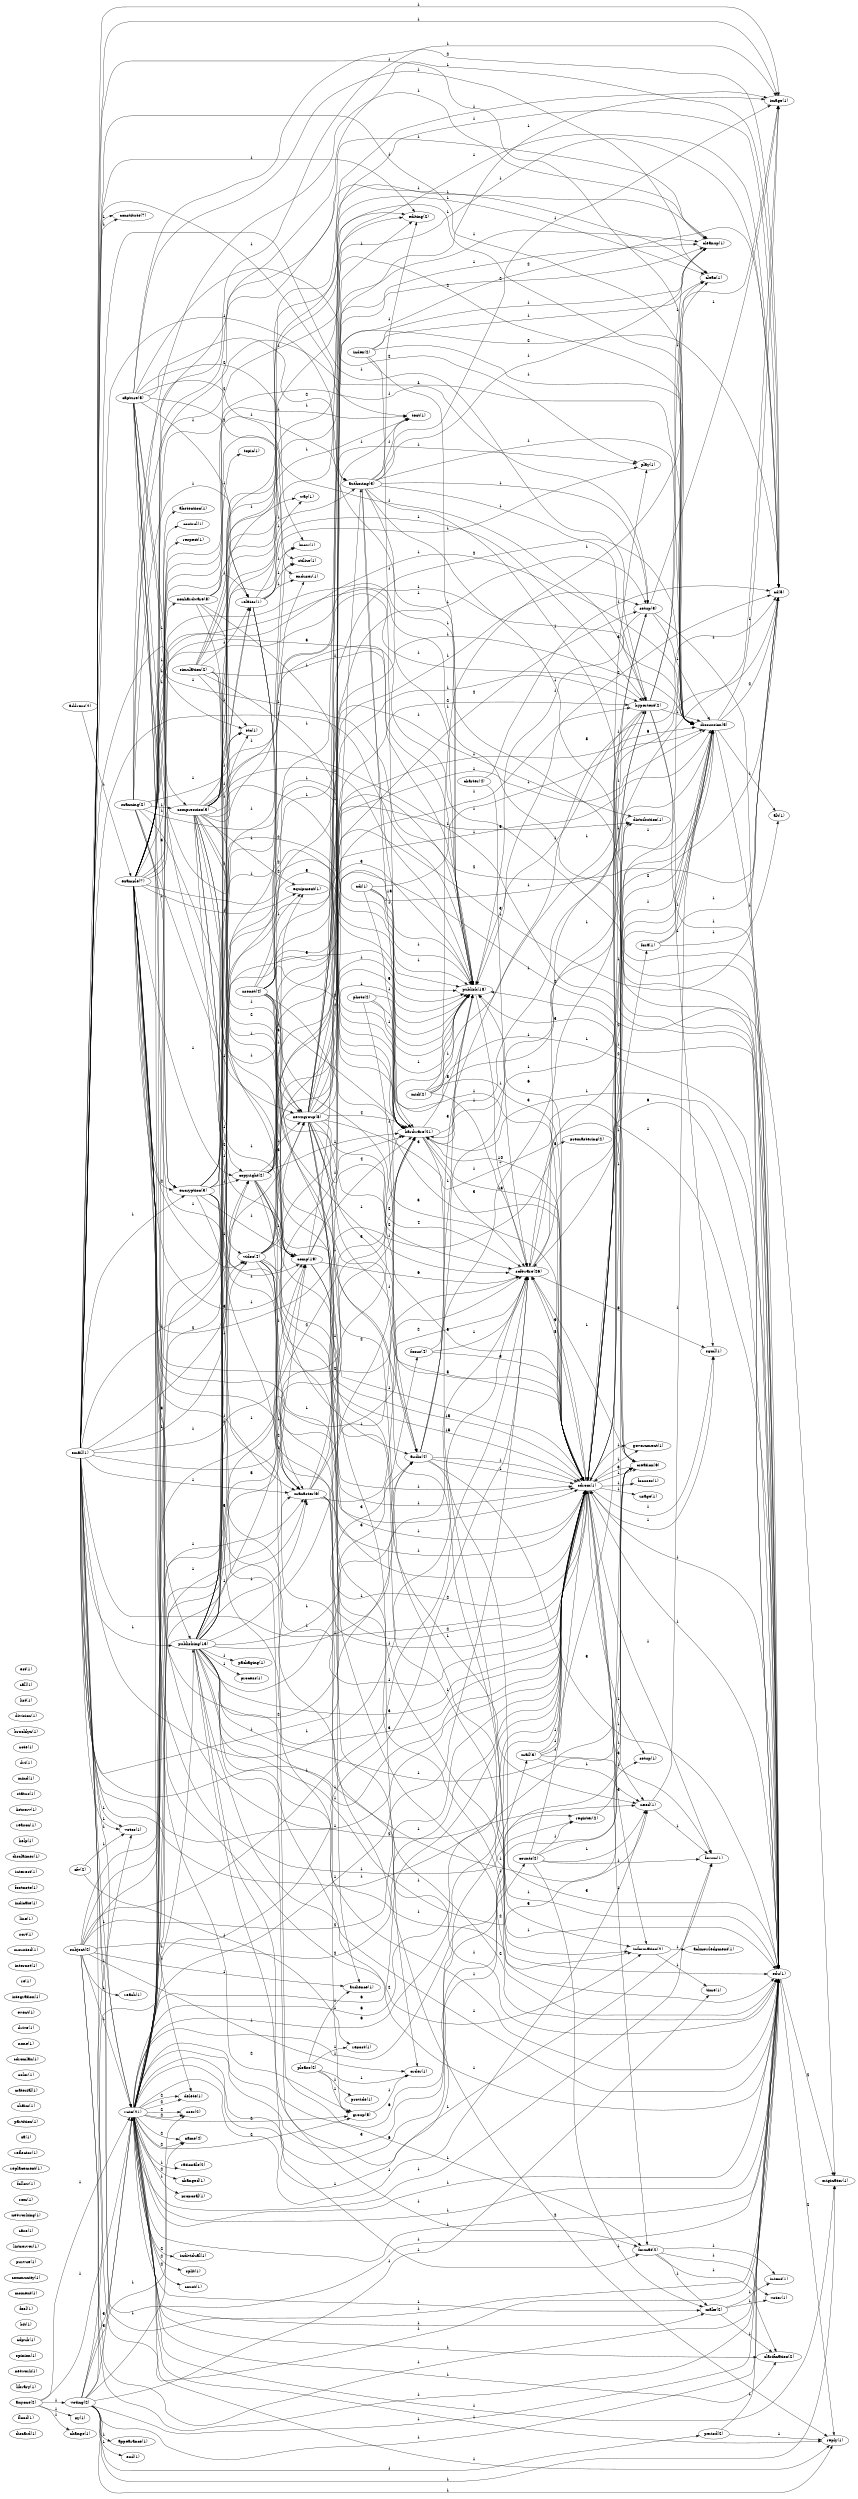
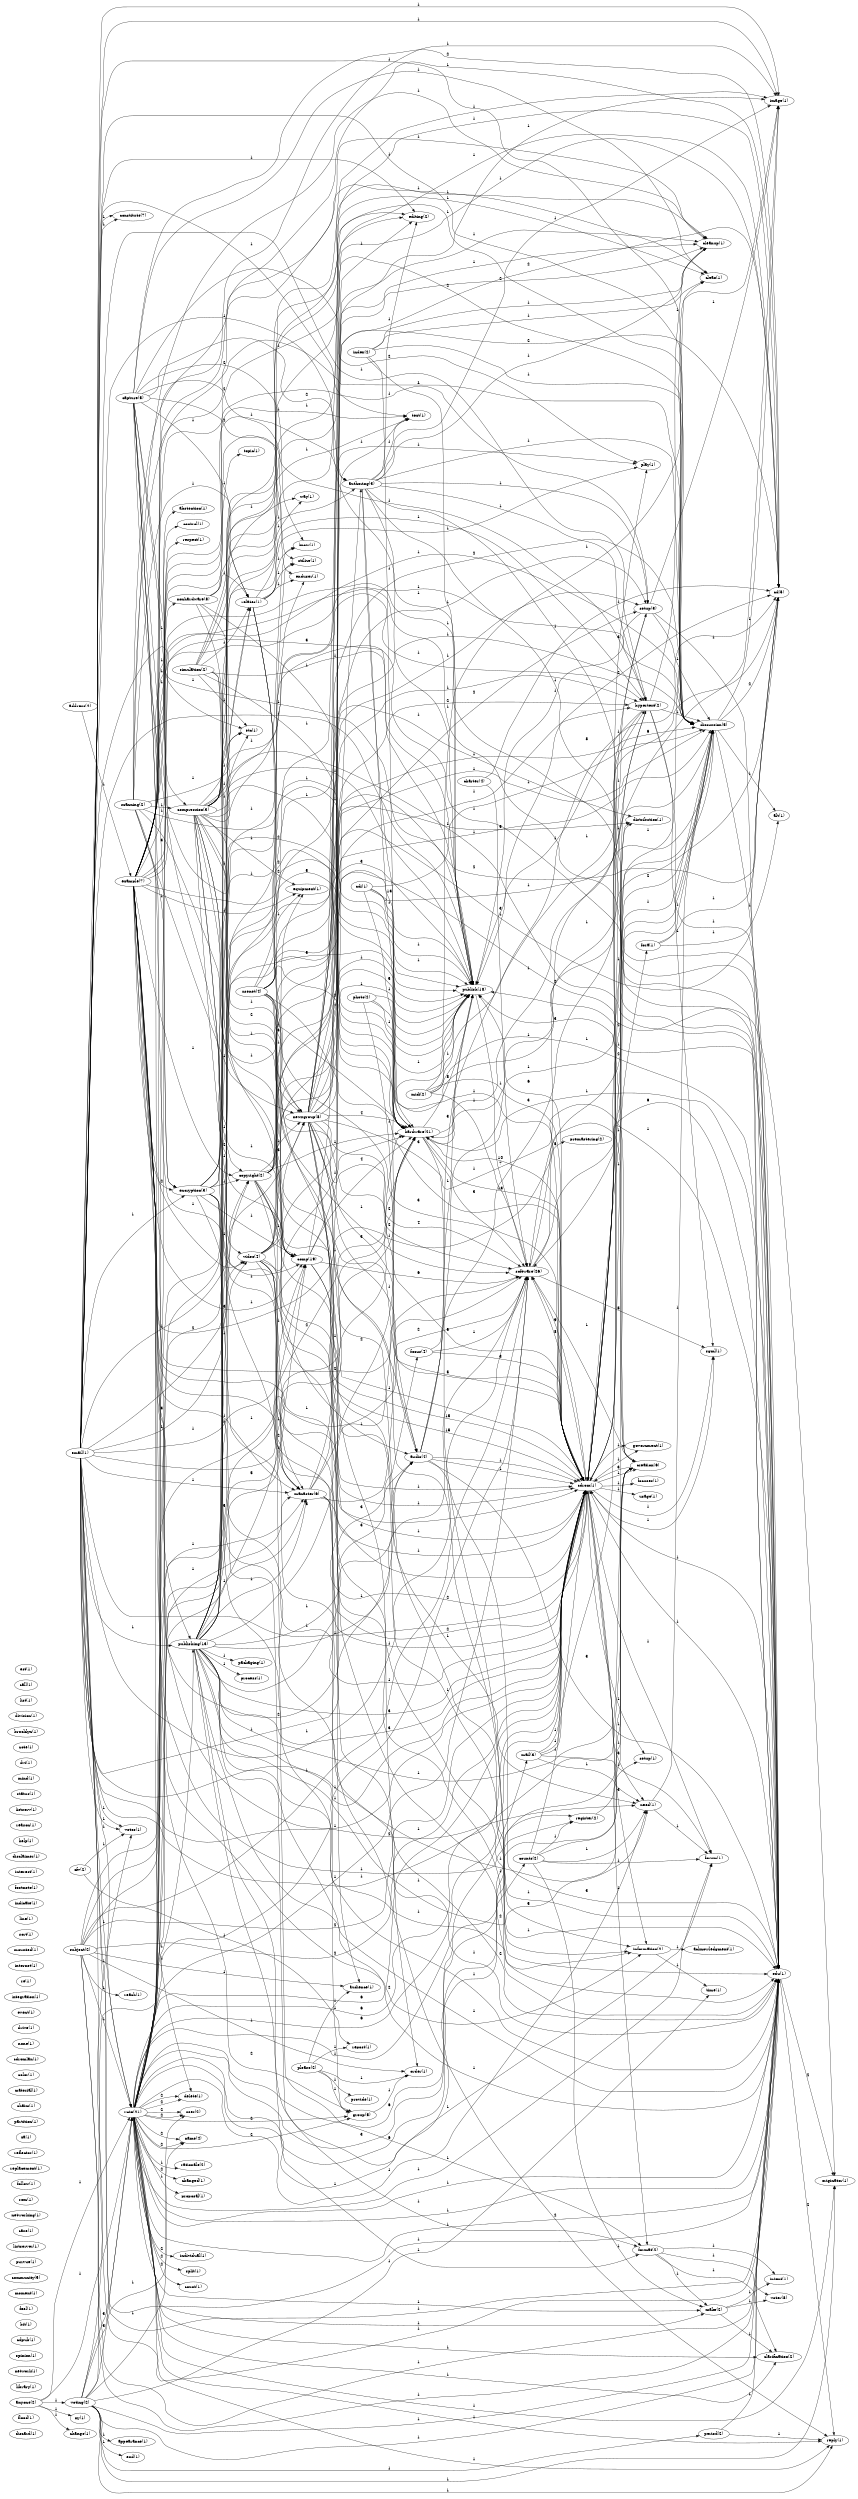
  digraph {
    rankdir=LR
    n1 [label="discard(1)"]
    n2 [label="flood(1)"]
    n3 [label="address(2)"]
    n4 [label="example(7)"]
    n5 [label="encryption(3)"]
    n6 [label="comp(19)"]
    n7 [label="audio(4)"]
    n8 [label="hardware(21)"]
    n9 [label="publish(18)"]
    n10 [label="cd(5)"]
    n11 [label="nonhardware(8)"]
    n12 [label="control(1)"]
    n13 [label="publishing(13)"]
    n14 [label="respect(1)"]
    n15 [label="copyright(2)"]
    n16 [label="video(4)"]
    n17 [label="manaster(6)"]
    n18 [label="equipment(1)"]
    n19 [label="cdrom(1)"]
    n20 [label="authoring(3)"]
    n21 [label="edu(1)"]
    n22 [label="editing(2)"]
    n23 [label="hypertext(2)"]
    n24 [label="register(2)"]
    n25 [label="abstention(1)"]
    n26 [label="delete(1)"]
    n27 [label="creation(6)"]
    n28 [label="text(1)"]
    n29 [label="cleanup(1)"]
    n30 [label="setup(3)"]
    n31 [label="group(5)"]
    n32 [label="software(26)"]
    n33 [label="image(1)"]
    n34 [label="relates(1)"]
    n35 [label="etc(1)"]
    n36 [label="information(2)"]
    n37 [label="distribution(1)"]
    n38 [label="format(2)"]
    n39 [label="way(1)"]
    n40 [label="topic(1)"]
    n41 [label="need(1)"]
    n42 [label="discussion(5)"]
    n43 [label="forum(1)"]
    n44 [label="know(1)"]
    n45 [label="utilize(1)"]
    n46 [label="enduser(1)"]
    n47 [label="play(1)"]
    n48 [label="packaging(1)"]
    n49 [label="process(1)"]
    n50 [label="setup(1)"]
    n51 [label="focus(4)"]
    n52 [label="newsgroup(8)"]
    n53 [label="originator(1)"]
    n54 [label="reply(1)"]
    n55 [label="clean(1)"]
    n56 [label="fora(1)"]
    n57 [label="focuses(1)"]
    n58 [label="usage(1)"]
    n59 [label="government(1)"]
    n60 [label="sgml(1)"]
    n61 [label="order(1)"]
    n62 [label="premastering(2)"]
    n63 [label="anyone(2)"]
    n64 [label="voting(2)"]
    n65 [label="vote(21)"]
    n66 [label="ny(1)"]
    n67 [label="change(1)"]
    n68 [label="votes(1)"]
    n69 [label="appearance(1)"]
    n70 [label="end(1)"]
    n71 [label="period(2)"]
    n72 [label="name(4)"]
    n73 [label="user(2)"]
    n74 [label="time(1)"]
    n75 [label="rationale(2)"]
    n76 [label="changed(1)"]
    n77 [label="proposal(1)"]
    n78 [label="individual(1)"]
    n79 [label="mail(3)"]
    n80 [label="split(1)"]
    n81 [label="counts(2)"]
    n82 [label="count(1)"]
    n83 [label="make(2)"]
    n84 [label="clarification(2)"]
    n85 [label="acknowledgment(1)"]
    n86 [label="alt(1)"]
    n87 [label="intent(1)"]
-   n88 [label="voter(1)"]
+   n88 [label="voter(8)"]
    n89 [label="library(1)"]
    n90 [label="network(1)"]
    n91 [label="opinion(1)"]
    n92 [label="capture(5)"]
    n93 [label="compression(3)"]
    n94 [label="audience(1)"]
    n95 [label="email(1)"]
    n96 [label="constitute(7)"]
    n97 [label="cdpub(1)"]
    n98 [label="scanning(2)"]
    n99 [label="bit(1)"]
    n100 [label="feel(1)"]
    n101 [label="moment(1)"]
-   n102 [label="community(1)"]
+   n102 [label="community(5)"]
    n103 [label="purvue(1)"]
    n104 [label="listserver(1)"]
    n105 [label="case(1)"]
    n106 [label="simulation(2)"]
    n107 [label="usenet(4)"]
    n108 [label="networking(1)"]
    n109 [label="rom(1)"]
    n110 [label="follow(1)"]
    n111 [label="replacement(1)"]
    n112 [label="reflector(1)"]
    n113 [label="xa(1)"]
    n114 [label="partition(1)"]
    n115 [label="subject(2)"]
    n116 [label="reach(1)"]
    n117 [label="chaim(1)"]
    n118 [label="material(1)"]
    n119 [label="color(1)"]
    n120 [label="cdromlan(1)"]
    n121 [label="none(1)"]
    n122 [label="drive(1)"]
    n123 [label="photo(2)"]
    n124 [label="please(2)"]
    n125 [label="provide(1)"]
    n126 [label="repost(1)"]
    n127 [label="index(2)"]
    n128 [label="event(1)"]
    n129 [label="cdi(1)"]
    n130 [label="integration(1)"]
    n131 [label="re(1)"]
    n132 [label="internet(1)"]
    n133 [label="mounted(1)"]
    n134 [label="sort(1)"]
    n135 [label="line(1)"]
    n136 [label="indicate(1)"]
    n137 [label="footnote(1)"]
    n138 [label="interest(1)"]
    n139 [label="disclaimer(1)"]
    n140 [label="midi(2)"]
    n141 [label="help(1)"]
    n142 [label="reason(1)"]
    n143 [label="listserv(1)"]
    n144 [label="status(1)"]
    n145 [label="charter(4)"]
    n146 [label="mind(1)"]
    n147 [label="dvi(1)"]
    n148 [label="note(1)"]
    n149 [label="cfv(2)"]
    n150 [label="brooklyn(1)"]
    n151 [label="division(1)"]
    n152 [label="list(1)"]
    n153 [label="call(1)"]
    n154 [label="est(1)"]
    n3 -> n4 [label=1]
    n4 -> n5 [label=2]
    n4 -> n6 [label=3]
    n4 -> n7 [label=2]
    n4 -> n8 [label=2]
    n4 -> n9 [label=3]
    n4 -> n10 [label=1]
    n4 -> n11 [label=1]
    n4 -> n12 [label=1]
    n4 -> n13 [label=3]
    n4 -> n14 [label=1]
    n4 -> n15 [label=1]
    n4 -> n16 [label=1]
    n4 -> n17 [label=1]
    n4 -> n18 [label=1]
    n4 -> n19 [label=3]
    n4 -> n19 [label=3]
    n4 -> n20 [label=1]
    n4 -> n21 [label=1]
    n4 -> n21 [label=1]
    n4 -> n22 [label=1]
    n4 -> n23 [label=1]
    n4 -> n24 [label=1]
    n4 -> n25 [label=1]
    n4 -> n26 [label=1]
    n4 -> n27 [label=1]
    n4 -> n28 [label=1]
    n4 -> n29 [label=1]
    n4 -> n30 [label=1]
    n4 -> n31 [label=2]
    n4 -> n32 [label=2]
    n4 -> n33 [label=1]
    n5 -> n6 [label=1]
    n5 -> n9 [label=1]
    n5 -> n10 [label=1]
    n5 -> n15 [label=1]
    n5 -> n17 [label=1]
    n5 -> n19 [label=1]
    n5 -> n19 [label=1]
    n5 -> n21 [label=1]
    n5 -> n21 [label=1]
    n5 -> n23 [label=1]
    n5 -> n34 [label=1]
    n5 -> n35 [label=1]
    n6 -> n8 [label=4]
    n6 -> n9 [label=13]
    n6 -> n10 [label=2]
    n6 -> n19 [label=15]
    n6 -> n19 [label=15]
    n6 -> n32 [label=6]
    n7 -> n9 [label=1]
    n7 -> n10 [label=1]
    n7 -> n19 [label=1]
    n7 -> n19 [label=1]
    n7 -> n21 [label=3]
    n7 -> n21 [label=3]
    n7 -> n23 [label=3]
    n8 -> n9 [label=8]
    n8 -> n10 [label=8]
    n8 -> n19 [label=13]
    n8 -> n32 [label=3]
    n8 -> n36 [label=5]
    n8 -> n37 [label=1]
    n9 -> n10 [label=2]
    n9 -> n32 [label=7]
    n11 -> n6 [label=1]
    n11 -> n8 [label=1]
    n11 -> n34 [label=1]
    n11 -> n38 [label=1]
    n11 -> n39 [label=1]
    n11 -> n40 [label=1]
    n13 -> n6 [label=5]
    n13 -> n7 [label=1]
    n13 -> n8 [label=3]
    n13 -> n10 [label=2]
    n13 -> n15 [label=1]
    n13 -> n16 [label=1]
    n13 -> n17 [label=1]
    n13 -> n19 [label=3]
    n13 -> n19 [label=3]
    n13 -> n21 [label=1]
    n13 -> n21 [label=1]
    n13 -> n27 [label=1]
    n13 -> n32 [label=1]
    n13 -> n36 [label=1]
    n13 -> n37 [label=1]
    n13 -> n38 [label=1]
    n13 -> n41 [label=1]
    n13 -> n42 [label=1]
    n13 -> n43 [label=1]
    n13 -> n44 [label=1]
    n13 -> n45 [label=1]
    n13 -> n46 [label=1]
    n13 -> n47 [label=1]
    n13 -> n48 [label=1]
    n13 -> n49 [label=1]
    n13 -> n50 [label=1]
    n13 -> n51 [label=1]
    n15 -> n8 [label=1]
    n15 -> n9 [label=1]
    n15 -> n17 [label=1]
    n15 -> n19 [label=1]
    n15 -> n19 [label=1]
    n15 -> n21 [label=1]
    n15 -> n21 [label=1]
    n15 -> n23 [label=1]
    n15 -> n29 [label=1]
    n15 -> n30 [label=1]
    n15 -> n37 [label=1]
    n15 -> n42 [label=1]
    n15 -> n52 [label=1]
    n16 -> n8 [label=1]
    n16 -> n9 [label=1]
    n16 -> n10 [label=1]
    n16 -> n17 [label=2]
    n16 -> n18 [label=1]
    n16 -> n19 [label=1]
    n16 -> n19 [label=1]
    n16 -> n21 [label=2]
    n16 -> n21 [label=2]
    n16 -> n23 [label=2]
    n16 -> n42 [label=1]
    n16 -> n52 [label=1]
    n17 -> n8 [label=2]
    n17 -> n9 [label=2]
    n17 -> n19 [label=2]
    n17 -> n19 [label=2]
    n17 -> n32 [label=2]
    n17 -> n53 [label=2]
    n17 -> n54 [label=2]
    n19 -> n8 [label=10]
    n19 -> n9 [label=6]
    n19 -> n23 [label=1]
    n19 -> n27 [label=1]
    n19 -> n30 [label=1]
    n19 -> n32 [label=8]
    n19 -> n36 [label=3]
    n19 -> n37 [label=2]
    n19 -> n38 [label=1]
    n19 -> n41 [label=3]
    n19 -> n42 [label=1]
    n19 -> n43 [label=1]
    n19 -> n47 [label=3]
    n19 -> n50 [label=1]
    n19 -> n55 [label=1]
    n19 -> n56 [label=1]
    n19 -> n57 [label=1]
    n19 -> n58 [label=1]
    n19 -> n59 [label=1]
    n19 -> n59 [label=1]
    n19 -> n60 [label=1]
    n19 -> n60 [label=1]
    n20 -> n8 [label=1]
    n20 -> n9 [label=1]
    n20 -> n19 [label=1]
    n20 -> n21 [label=1]
    n20 -> n21 [label=1]
    n20 -> n22 [label=1]
    n20 -> n23 [label=1]
    n20 -> n28 [label=1]
    n20 -> n29 [label=1]
    n20 -> n30 [label=1]
    n20 -> n33 [label=1]
    n20 -> n42 [label=1]
    n21 -> n8 [label=1]
    n21 -> n9 [label=1]
    n21 -> n19 [label=1]
    n21 -> n19 [label=1]
    n21 -> n32 [label=1]
    n21 -> n53 [label=2]
    n21 -> n54 [label=2]
    n23 -> n8 [label=1]
    n23 -> n9 [label=1]
    n23 -> n19 [label=1]
    n23 -> n21 [label=1]
    n23 -> n29 [label=1]
    n23 -> n42 [label=1]
-   n23 -> n55 [label=1]
    n23 -> n60 [label=1]
    n24 -> n27 [label=1]
    n27 -> n9 [label=3]
    n27 -> n19 [label=3]
    n27 -> n32 [label=1]
    n30 -> n9 [label=1]
    n30 -> n19 [label=1]
    n30 -> n21 [label=1]
    n30 -> n33 [label=1]
    n30 -> n42 [label=1]
    n31 -> n61 [label=1]
    n32 -> n19 [label=9]
    n32 -> n21 [label=6]
    n32 -> n33 [label=6]
    n32 -> n60 [label=5]
    n32 -> n62 [label=5]
    n34 -> n36 [label=1]
    n34 -> n38 [label=1]
    n34 -> n39 [label=1]
    n34 -> n41 [label=1]
    n34 -> n44 [label=1]
    n34 -> n45 [label=1]
    n34 -> n46 [label=1]
    n34 -> n47 [label=1]
    n36 -> n74 [label=1]
    n36 -> n85 [label=1]
    n38 -> n83 [label=1]
    n38 -> n84 [label=1]
    n38 -> n87 [label=1]
    n38 -> n88 [label=1]
    n41 -> n42 [label=1]
    n41 -> n43 [label=1]
    n42 -> n10 [label=2]
    n42 -> n19 [label=2]
    n42 -> n21 [label=1]
    n42 -> n32 [label=2]
    n42 -> n33 [label=1]
    n42 -> n86 [label=1]
    n51 -> n9 [label=3]
    n51 -> n19 [label=3]
    n51 -> n32 [label=1]
    n52 -> n7 [label=3]
    n52 -> n8 [label=4]
    n52 -> n9 [label=5]
    n52 -> n10 [label=2]
    n52 -> n19 [label=5]
    n52 -> n19 [label=5]
    n52 -> n20 [label=1]
    n52 -> n21 [label=1]
    n52 -> n21 [label=1]
    n52 -> n22 [label=1]
    n52 -> n23 [label=1]
    n52 -> n27 [label=1]
    n52 -> n28 [label=1]
    n52 -> n29 [label=2]
    n52 -> n30 [label=2]
    n52 -> n31 [label=1]
    n52 -> n32 [label=4]
    n52 -> n33 [label=1]
    n52 -> n42 [label=5]
    n52 -> n61 [label=1]
    n52 -> n94 [label=1]
    n56 -> n10 [label=1]
    n56 -> n42 [label=1]
    n56 -> n86 [label=1]
    n63 -> n64 [label=1]
    n63 -> n65 [label=1]
    n63 -> n65 [label=1]
    n63 -> n66 [label=1]
    n63 -> n67 [label=1]
    n64 -> n17 [label=1]
    n64 -> n21 [label=1]
    n64 -> n21 [label=1]
    n64 -> n53 [label=1]
    n64 -> n54 [label=1]
    n64 -> n65 [label=3]
    n64 -> n65 [label=3]
    n64 -> n68 [label=1]
    n64 -> n69 [label=1]
    n64 -> n70 [label=1]
    n64 -> n71 [label=1]
    n64 -> n72 [label=1]
    n64 -> n73 [label=1]
    n64 -> n74 [label=1]
    n65 -> n6 [label=5]
    n65 -> n8 [label=1]
    n65 -> n8 [label=1]
    n65 -> n9 [label=5]
    n65 -> n9 [label=5]
    n65 -> n13 [label=1]
    n65 -> n17 [label=1]
    n65 -> n19 [label=6]
    n65 -> n19 [label=6]
    n65 -> n19 [label=6]
    n65 -> n21 [label=1]
    n65 -> n21 [label=1]
    n65 -> n21 [label=1]
    n65 -> n24 [label=3]
    n65 -> n26 [label=2]
    n65 -> n26 [label=2]
    n65 -> n27 [label=6]
    n65 -> n27 [label=6]
    n65 -> n31 [label=2]
    n65 -> n31 [label=2]
    n65 -> n32 [label=1]
    n65 -> n32 [label=1]
    n65 -> n41 [label=1]
    n65 -> n42 [label=1]
    n65 -> n42 [label=1]
    n65 -> n43 [label=1]
    n65 -> n53 [label=1]
    n65 -> n54 [label=1]
    n65 -> n54 [label=1]
    n65 -> n72 [label=2]
    n65 -> n72 [label=2]
    n65 -> n73 [label=2]
    n65 -> n73 [label=2]
    n65 -> n75 [label=1]
    n65 -> n76 [label=2]
    n65 -> n77 [label=1]
    n65 -> n78 [label=2]
    n65 -> n79 [label=1]
    n65 -> n80 [label=2]
    n65 -> n81 [label=1]
    n65 -> n82 [label=2]
    n65 -> n83 [label=1]
    n65 -> n83 [label=1]
    n65 -> n84 [label=1]
    n65 -> n84 [label=1]
    n71 -> n21 [label=1]
    n71 -> n54 [label=1]
    n79 -> n19 [label=1]
    n79 -> n19 [label=1]
    n79 -> n41 [label=1]
    n79 -> n42 [label=1]
    n79 -> n43 [label=1]
    n81 -> n19 [label=1]
    n81 -> n24 [label=1]
    n81 -> n41 [label=1]
    n81 -> n42 [label=1]
    n81 -> n43 [label=1]
    n81 -> n83 [label=1]
    n83 -> n84 [label=1]
    n83 -> n87 [label=1]
    n83 -> n88 [label=1]
    n92 -> n5 [label=3]
    n92 -> n6 [label=2]
    n92 -> n8 [label=2]
    n92 -> n9 [label=2]
    n92 -> n10 [label=2]
    n92 -> n34 [label=1]
    n92 -> n35 [label=1]
    n92 -> n36 [label=2]
    n92 -> n41 [label=2]
    n92 -> n44 [label=2]
    n92 -> n45 [label=2]
    n92 -> n46 [label=2]
    n92 -> n47 [label=2]
    n92 -> n55 [label=1]
    n92 -> n93 [label=1]
    n93 -> n6 [label=1]
    n93 -> n7 [label=2]
    n93 -> n8 [label=1]
    n93 -> n9 [label=1]
    n93 -> n10 [label=1]
    n93 -> n15 [label=1]
    n93 -> n16 [label=1]
    n93 -> n17 [label=1]
    n93 -> n18 [label=1]
    n93 -> n19 [label=1]
    n93 -> n19 [label=1]
    n93 -> n20 [label=1]
    n93 -> n21 [label=1]
    n93 -> n21 [label=1]
    n93 -> n22 [label=1]
    n93 -> n23 [label=1]
    n93 -> n28 [label=1]
    n93 -> n32 [label=1]
    n93 -> n33 [label=1]
    n93 -> n34 [label=1]
    n93 -> n35 [label=1]
    n93 -> n42 [label=2]
    n93 -> n52 [label=2]
    n95 -> n5 [label=1]
    n95 -> n6 [label=1]
    n95 -> n7 [label=1]
    n95 -> n9 [label=1]
    n95 -> n9 [label=1]
    n95 -> n13 [label=1]
    n95 -> n15 [label=1]
    n95 -> n16 [label=1]
    n95 -> n17 [label=1]
    n95 -> n19 [label=1]
    n95 -> n19 [label=1]
    n95 -> n19 [label=1]
    n95 -> n20 [label=1]
    n95 -> n21 [label=1]
    n95 -> n21 [label=1]
    n95 -> n21 [label=1]
    n95 -> n22 [label=1]
    n95 -> n23 [label=1]
    n95 -> n27 [label=1]
    n95 -> n28 [label=1]
    n95 -> n32 [label=1]
    n95 -> n32 [label=1]
    n95 -> n33 [label=1]
    n95 -> n33 [label=1]
    n95 -> n42 [label=1]
    n95 -> n42 [label=1]
    n95 -> n52 [label=2]
    n95 -> n65 [label=1]
    n95 -> n65 [label=1]
    n95 -> n68 [label=1]
    n95 -> n68 [label=1]
    n95 -> n96 [label=1]
    n95 -> n96 [label=1]
    n98 -> n5 [label=1]
    n98 -> n6 [label=1]
    n98 -> n8 [label=1]
    n98 -> n9 [label=1]
    n98 -> n29 [label=1]
    n98 -> n34 [label=1]
    n98 -> n35 [label=1]
    n98 -> n42 [label=1]
    n98 -> n52 [label=1]
    n98 -> n55 [label=1]
    n98 -> n93 [label=1]
    n106 -> n6 [label=1]
    n106 -> n8 [label=1]
    n106 -> n9 [label=1]
    n106 -> n29 [label=1]
    n106 -> n34 [label=1]
    n106 -> n35 [label=1]
    n106 -> n42 [label=1]
    n106 -> n52 [label=1]
    n106 -> n55 [label=1]
    n107 -> n6 [label=3]
    n107 -> n7 [label=1]
    n107 -> n8 [label=2]
    n107 -> n9 [label=3]
    n107 -> n10 [label=1]
    n107 -> n18 [label=1]
    n107 -> n19 [label=3]
    n107 -> n19 [label=3]
    n107 -> n29 [label=1]
    n107 -> n30 [label=1]
    n107 -> n32 [label=2]
    n107 -> n42 [label=2]
    n107 -> n52 [label=3]
    n115 -> n8 [label=1]
    n115 -> n9 [label=2]
    n115 -> n17 [label=1]
    n115 -> n19 [label=2]
    n115 -> n19 [label=2]
    n115 -> n21 [label=1]
    n115 -> n21 [label=1]
    n115 -> n32 [label=1]
    n115 -> n61 [label=1]
    n115 -> n65 [label=1]
    n115 -> n94 [label=1]
    n115 -> n116 [label=1]
    n123 -> n7 [label=1]
    n123 -> n8 [label=1]
    n123 -> n9 [label=1]
    n123 -> n42 [label=1]
    n124 -> n31 [label=1]
    n124 -> n61 [label=1]
    n124 -> n94 [label=1]
    n124 -> n125 [label=1]
    n124 -> n126 [label=1]
    n127 -> n8 [label=1]
    n127 -> n9 [label=1]
    n127 -> n29 [label=1]
    n127 -> n42 [label=1]
    n127 -> n55 [label=1]
    n129 -> n8 [label=1]
    n129 -> n9 [label=1]
    n129 -> n9 [label=1]
    n129 -> n42 [label=1]
    n129 -> n42 [label=1]
    n140 -> n9 [label=1]
    n140 -> n10 [label=1]
    n140 -> n19 [label=1]
    n140 -> n21 [label=1]
    n140 -> n32 [label=1]
    n140 -> n33 [label=1]
    n145 -> n10 [label=1]
    n145 -> n32 [label=3]
    n149 -> n68 [label=1]
    n149 -> n126 [label=1]
  }
